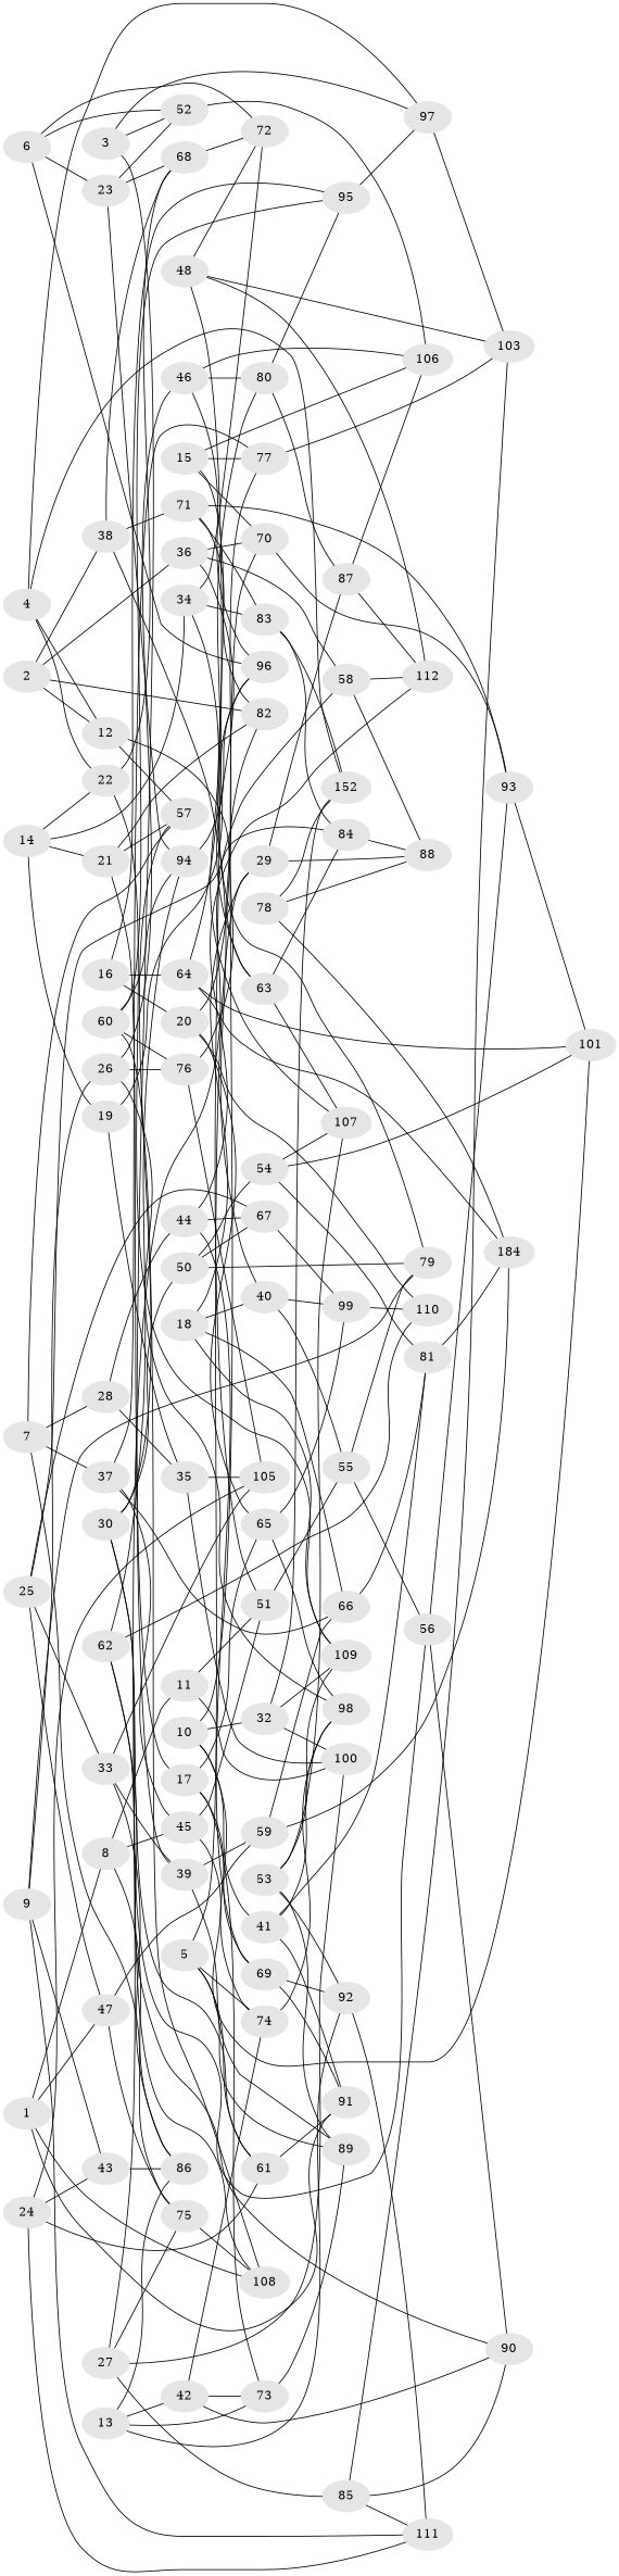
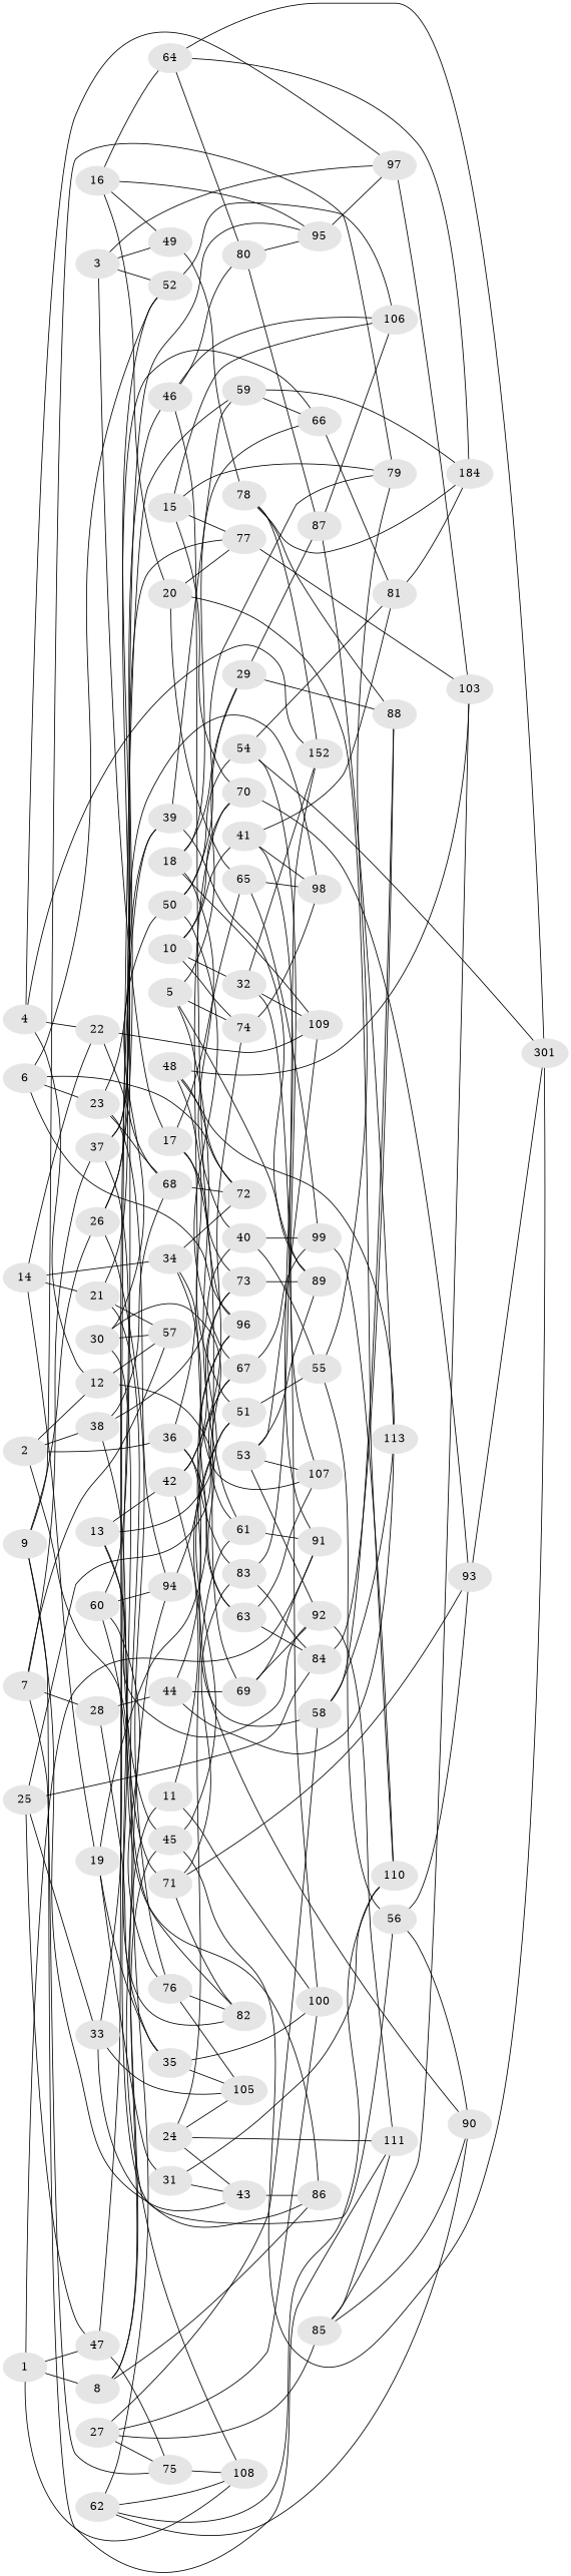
  graph {
    rankdir=LR
    node [color=gray90 style=filled]
    1
    8
    47
    91
    108
    11
    45
    86
    75
    59
    2
    12
    36
    38
    82
    57
    63
    70
    58
    40
    68
    71
    3
    17
+   49
    52
    97
    73
    65
    69
    78
    106
    103
    4
    22
    n36 [label=152]
    109
    5
    29
    61
    74
    89
    87
    88
    98
    6
    23
    72
    96
    94
    7
    28
    37
    35
    44
    77
    66
    51
    100
-   101
+   101 [label=301]
    9
    26
    43
    79
    111
    46
    76
    10
    32
    41
    81
    93
    55
    84
    107
    13
    42
    92
    90
    14
    19
    21
    34
+   31
    39
    83
    15
    16
    20
    64
    95
    110
    80
    n94 [label=184]
    99
    18
    105
    24
    25
    33
    67
    27
    85
-   112
+   112 [label=113]
    30
    50
    56
    54
    48
    53
    60
    62
    1 -- 8
    1 -- 47
    1 -- 91
    1 -- 108
    8 -- 11
    8 -- 45
    8 -- 86
    47 -- 75
    47 -- 59
    11 -- 51
    11 -- 100
    45 -- 51
    45 -- 101
    75 -- 108
    59 -- 66
    59 -- n94
    2 -- 12
    2 -- 36
    2 -- 38
    2 -- 82
    12 -- 57
    12 -- 63
    36 -- 63
    36 -- 70
    36 -- 58
    38 -- 40
    38 -- 68
    38 -- 71
    63 -- 84
    63 -- 107
    70 -- 93
    58 -- 88
    58 -- 112
    40 -- 55
    40 -- 99
    68 -- 72
    71 -- 82
    71 -- 93
    71 -- 83
    3 -- 17
+   3 -- 49
    3 -- 52
    3 -- 97
    17 -- 73
    17 -- 65
    17 -- 69
+   49 -- 78
    52 -- 106
    97 -- 103
    73 -- 89
    65 -- 98
    65 -- 99
    69 -- 91
    69 -- 92
    78 -- n36
    78 -- 88
    78 -- n94
    4 -- 12
    4 -- 97
    4 -- 22
    4 -- n36
    22 -- 68
    22 -- 109
    5 -- 29
    5 -- 61
    5 -- 74
    5 -- 89
    29 -- 87
    29 -- 88
    61 -- 91
    74 -- 98
    87 -- 106
    87 -- 112
    6 -- 52
    6 -- 23
    6 -- 72
    6 -- 96
    23 -- 68
    23 -- 52
    23 -- 94
    94 -- 96
    7 -- 75
    7 -- 57
    7 -- 28
    7 -- 37
    28 -- 35
    28 -- 44
    37 -- 45
    37 -- 77
    37 -- 66
    35 -- 100
    35 -- 105
    44 -- 69
    44 -- 67
    44 -- 112
    77 -- 103
    66 -- 81
    51 -- 55
    9 -- 26
    9 -- 43
    9 -- 79
    9 -- 111
    26 -- 98
    26 -- 46
    26 -- 76
    43 -- 86
    46 -- 106
    46 -- 96
    46 -- 80
    76 -- 82
    76 -- 105
    10 -- 70
    10 -- 74
    10 -- 32
    10 -- 41
    32 -- n36
    32 -- 109
    32 -- 100
    41 -- 91
    41 -- 98
    41 -- 81
    81 -- n94
    93 -- 101
    55 -- 79
    55 -- 56
    84 -- 88
    13 -- 86
    13 -- 73
    13 -- 42
    13 -- 92
    42 -- 73
    42 -- 74
    42 -- 90
    92 -- 111
    14 -- 22
    14 -- 19
    14 -- 21
    14 -- 34
    19 -- 96
    19 -- 35
+   19 -- 31
    21 -- 82
    21 -- 57
    21 -- 39
    34 -- 72
    34 -- 107
    34 -- 83
+   31 -- 43
+   31 -- 110
    39 -- 59
    39 -- 89
    83 -- n36
    83 -- 84
    15 -- 70
    15 -- 106
    15 -- 77
    15 -- 79
+   16 -- 49
    16 -- 20
    16 -- 64
    16 -- 95
    20 -- 65
    20 -- 77
    20 -- 110
    64 -- 101
    64 -- 80
    64 -- n94
    95 -- 97
    80 -- 87
    80 -- 95
    99 -- 110
    18 -- 40
    18 -- 109
    18 -- 29
    18 -- 66
    24 -- 61
    24 -- 43
    24 -- 111
    24 -- 105
    25 -- 47
    25 -- 84
    25 -- 33
    25 -- 67
    33 -- 86
    33 -- 39
    33 -- 105
    67 -- 99
    27 -- 75
    27 -- 58
    27 -- 100
    27 -- 85
    85 -- 103
    85 -- 111
    85 -- 90
    30 -- 57
    30 -- 61
    30 -- 50
    30 -- 56
    50 -- 79
    50 -- 67
    50 -- 54
    56 -- 93
    56 -- 90
    54 -- 101
    54 -- 81
    54 -- 107
    48 -- 103
    48 -- 72
    48 -- 51
    48 -- 112
    53 -- 109
    53 -- 89
    53 -- 107
    53 -- 92
    60 -- 108
    60 -- 94
    60 -- 76
    60 -- 95
    62 -- 108
    62 -- 94
    62 -- 90
    62 -- 110
  }
